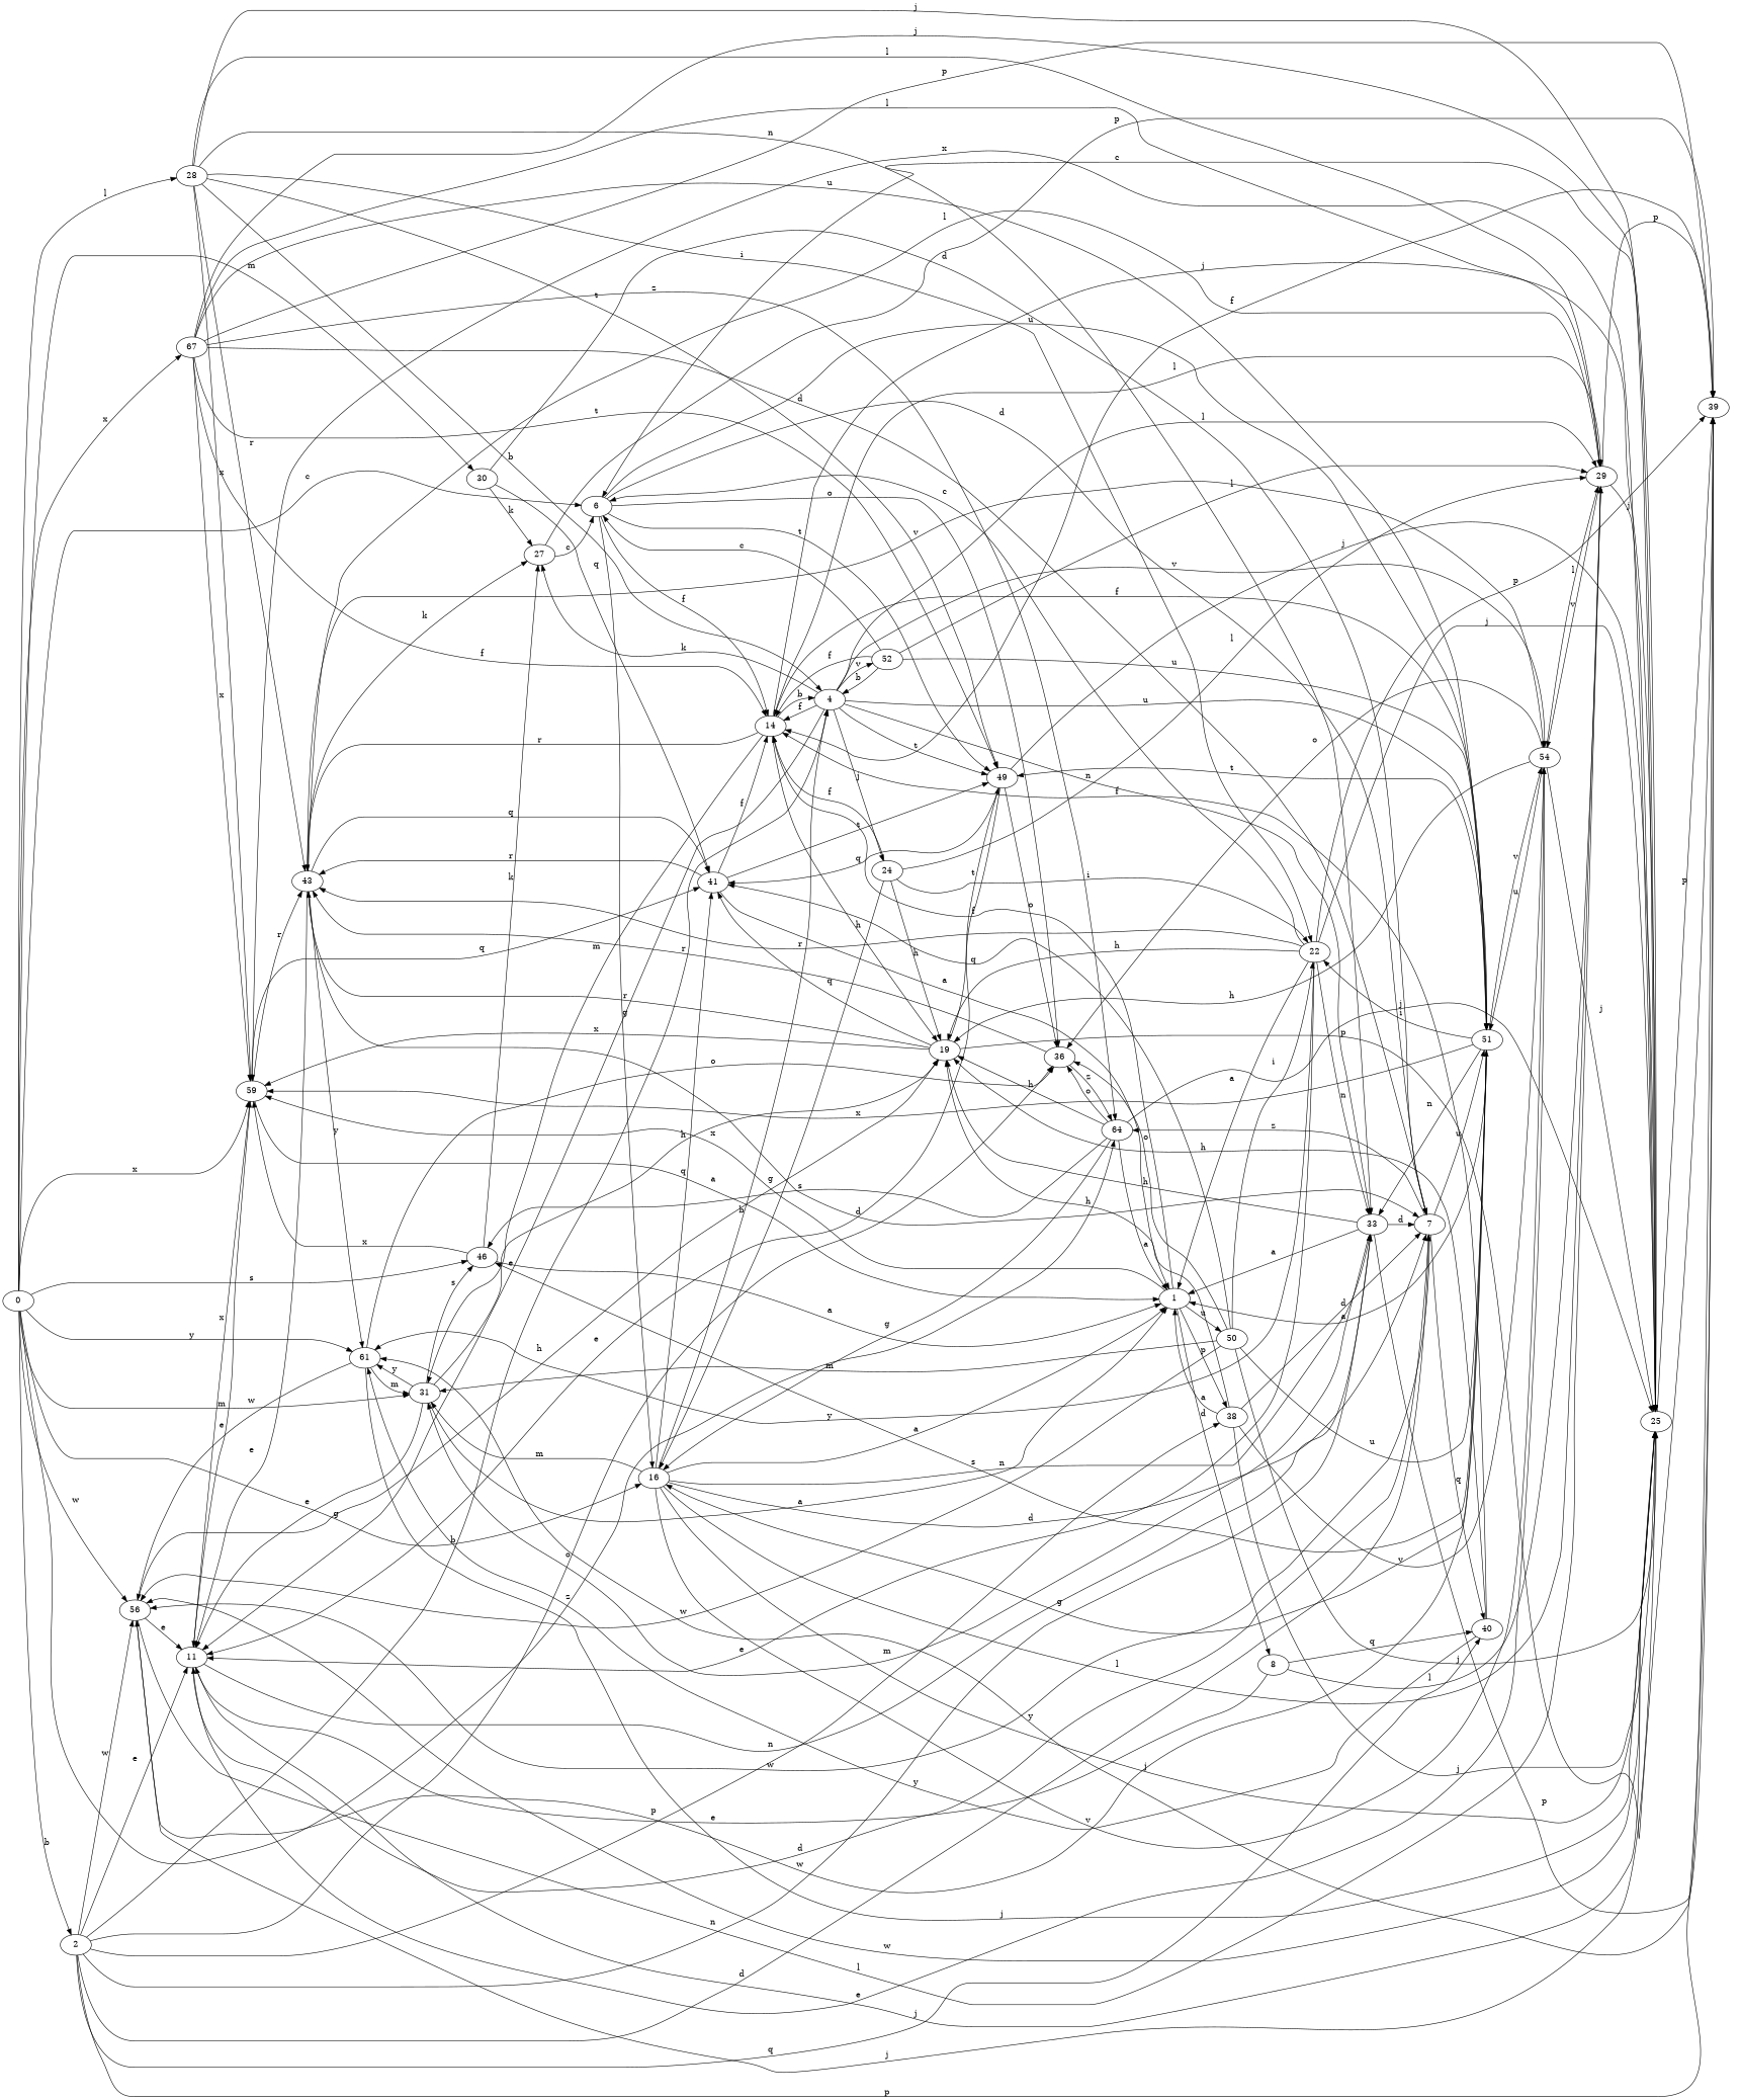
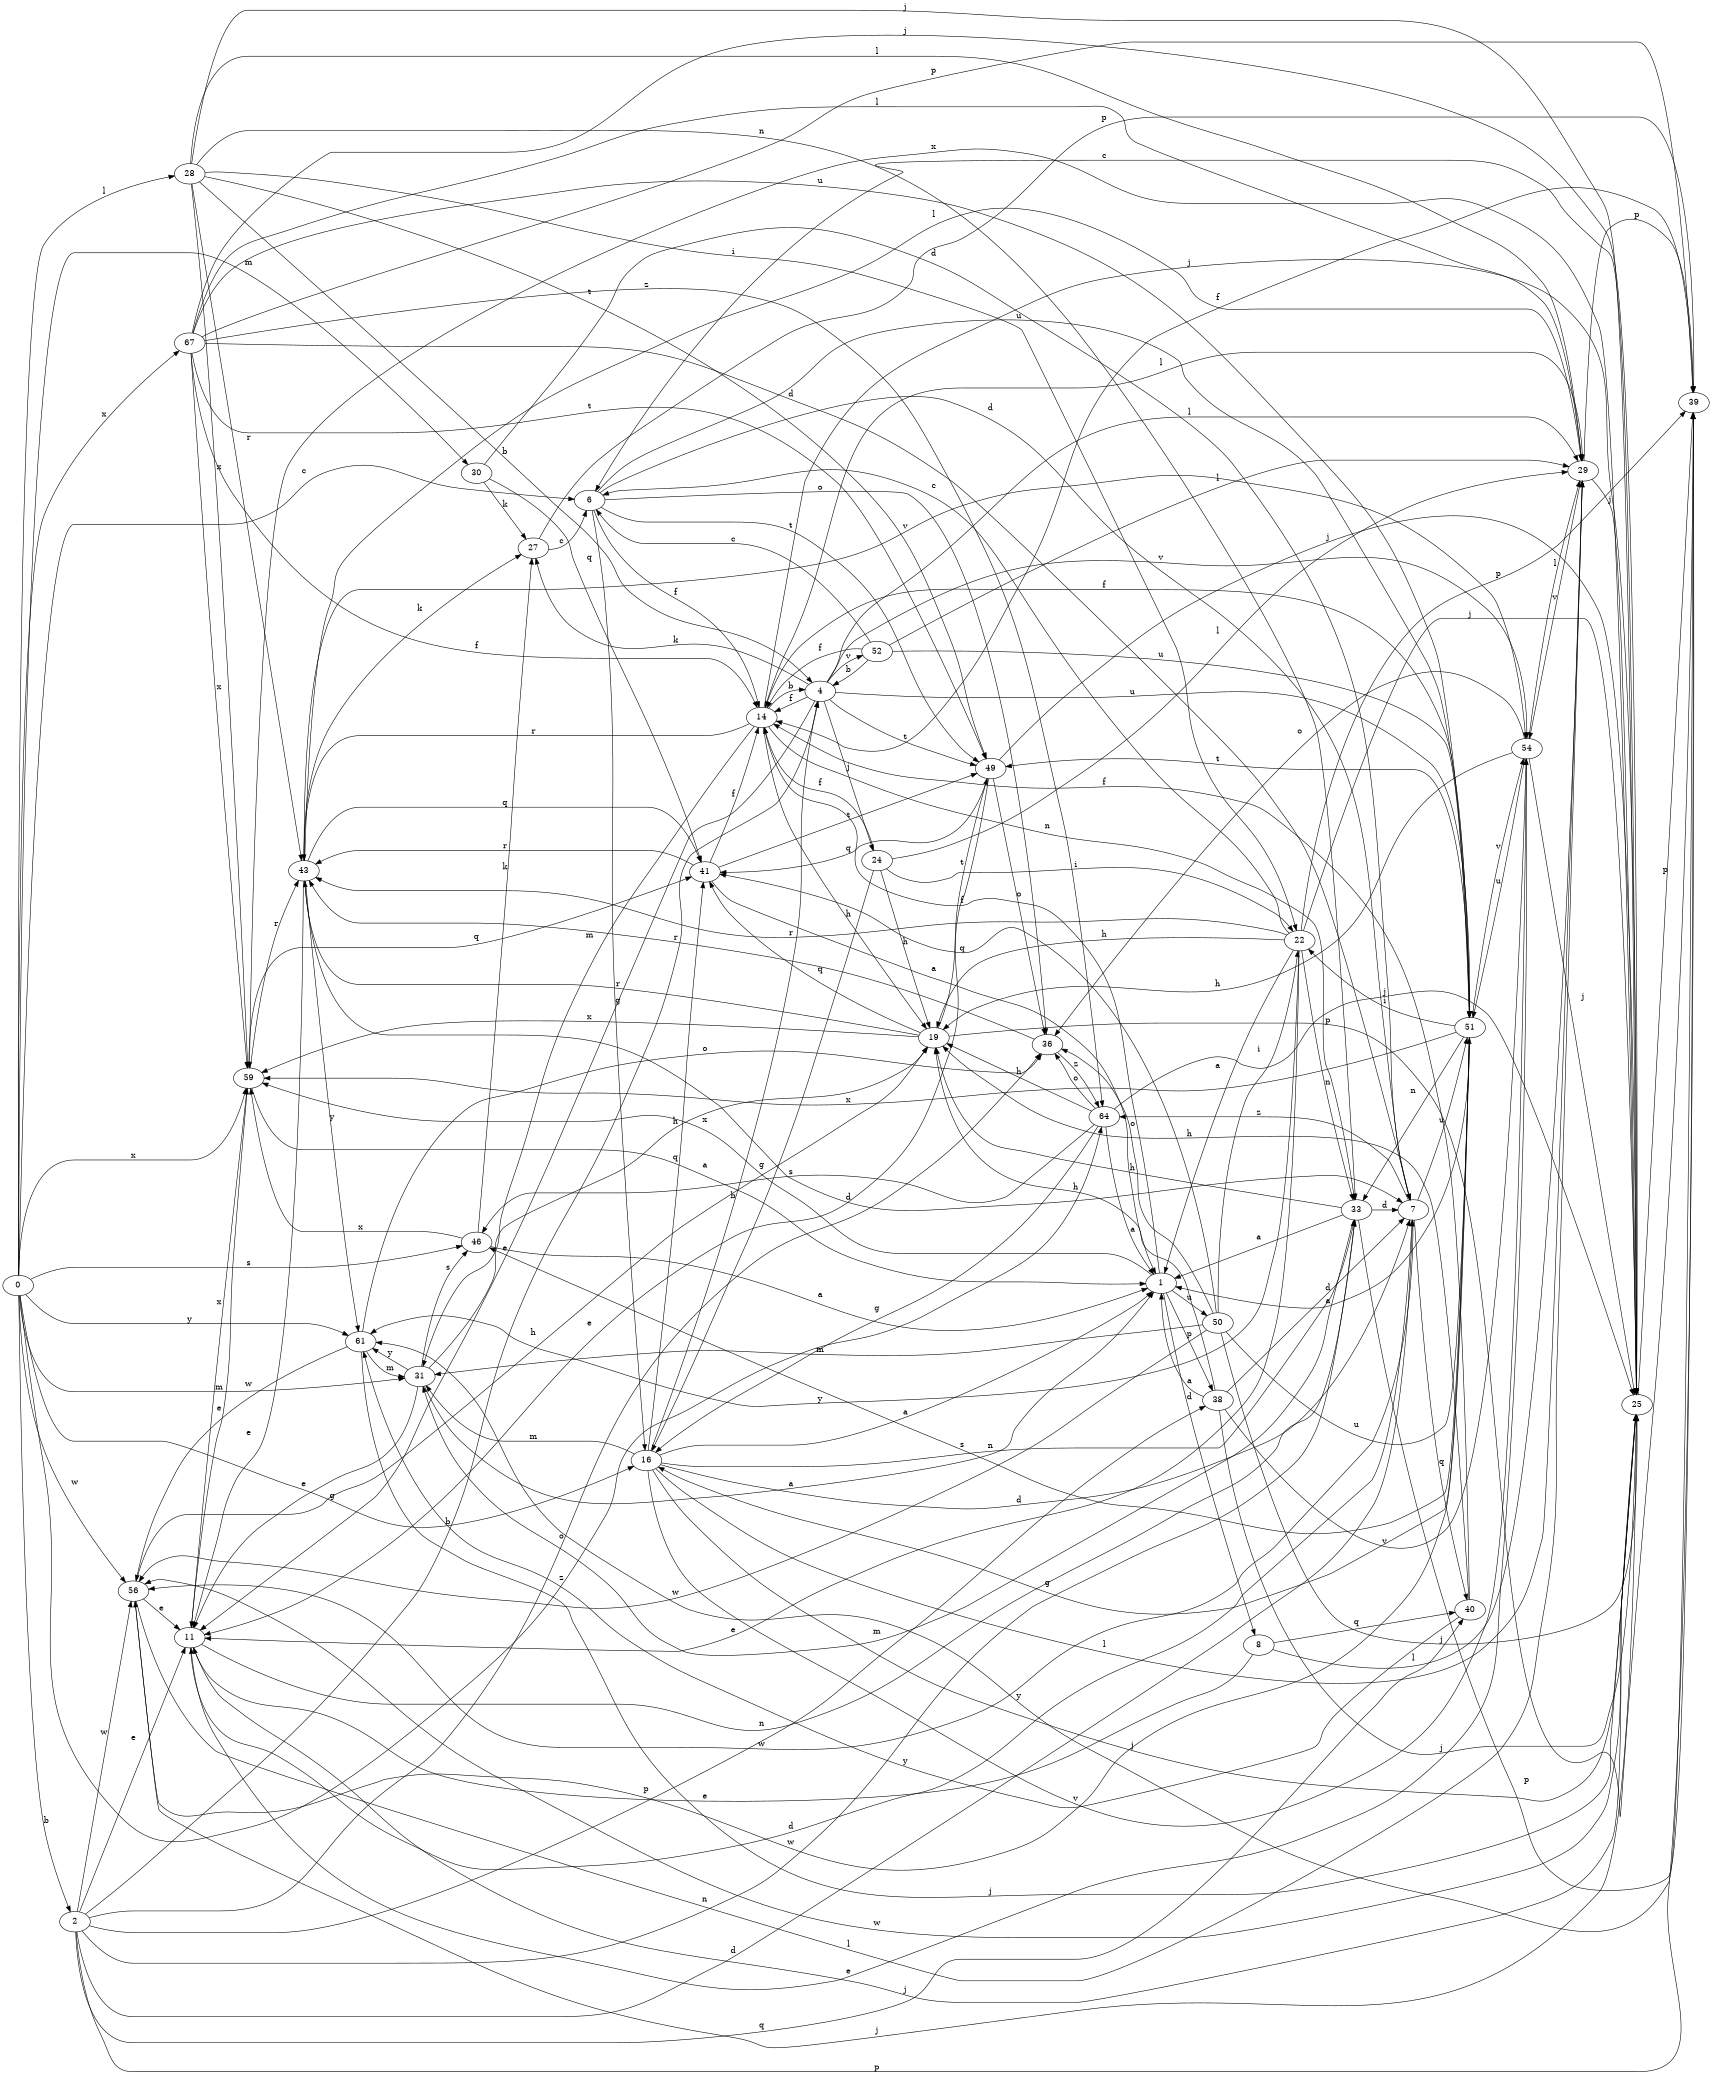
  strict digraph {
    rankdir=LR
    0
    2
    6
    16
    28
    30
    31
    46
    56
    n10 [label=67]
    59
    61
    64
    38
    4
    n16 [label=7]
    11
    33
    36
    39
    40
    14
    49
    51
    1
    29
    54
    25
    41
    43
    22
    27
    19
    8
    50
    24
    52
    0 -> 2 [label=b]
    0 -> 6 [label=c]
    0 -> 16 [label=g]
    0 -> 28 [label=l]
    0 -> 30 [label=m]
    0 -> 31 [label=m]
    0 -> 46 [label=s]
    0 -> 56 [label=w]
    0 -> n10 [label=x]
    0 -> 59 [label=x]
    0 -> 61 [label=y]
    0 -> 64 [label=z]
    2 -> 56 [label=w]
    2 -> 38 [label=p]
    2 -> 4 [label=b]
    2 -> n16 [label=d]
    2 -> 11 [label=e]
    2 -> 33 [label=n]
    2 -> 36 [label=o]
    2 -> 39 [label=p]
    2 -> 40 [label=q]
    6 -> 16 [label=g]
    6 -> n16 [label=d]
    6 -> 36 [label=o]
    6 -> 14 [label=f]
    6 -> 49 [label=t]
    6 -> 51 [label=u]
    16 -> 31 [label=m]
    16 -> 4 [label=b]
    16 -> n16 [label=d]
    16 -> 33 [label=n]
    16 -> 1 [label=a]
    16 -> 29 [label=l]
    16 -> 54 [label=v]
    16 -> 25 [label=j]
    16 -> 41 [label=q]
    28 -> 59 [label=x]
    28 -> 4 [label=b]
    28 -> 33 [label=n]
    28 -> 49 [label=t]
    28 -> 29 [label=l]
    28 -> 25 [label=j]
    28 -> 43 [label=r]
    28 -> 22 [label=i]
    30 -> n16 [label=d]
    30 -> 41 [label=q]
    30 -> 27 [label=k]
    31 -> 46 [label=s]
    31 -> 61 [label=y]
    31 -> 11 [label=e]
    31 -> 1 [label=a]
    31 -> 19 [label=h]
    46 -> 59 [label=x]
    46 -> 1 [label=a]
    46 -> 27 [label=k]
    56 -> 11 [label=e]
    56 -> 29 [label=l]
    56 -> 25 [label=j]
    56 -> 19 [label=h]
    n10 -> 59 [label=x]
    n10 -> 64 [label=z]
    n10 -> n16 [label=d]
    n10 -> 39 [label=p]
    n10 -> 14 [label=f]
    n10 -> 49 [label=t]
    n10 -> 51 [label=u]
    n10 -> 29 [label=l]
    n10 -> 25 [label=j]
    59 -> 11 [label=e]
    59 -> 1 [label=a]
    59 -> 41 [label=q]
    59 -> 43 [label=r]
    61 -> 31 [label=m]
    61 -> 56 [label=w]
    61 -> 36 [label=o]
    61 -> 25 [label=j]
    64 -> 16 [label=g]
    64 -> 46 [label=s]
    64 -> 36 [label=o]
    64 -> 1 [label=a]
    64 -> 25 [label=j]
    64 -> 19 [label=h]
    38 -> n16 [label=d]
    38 -> 1 [label=a]
    38 -> 54 [label=v]
    38 -> 25 [label=j]
    38 -> 19 [label=h]
    4 -> 11 [label=e]
    4 -> 14 [label=f]
    4 -> 49 [label=t]
    4 -> 51 [label=u]
    4 -> 29 [label=l]
    4 -> 54 [label=v]
    4 -> 27 [label=k]
    4 -> 24 [label=j]
    4 -> 52 [label=v]
    n16 -> 56 [label=w]
    n16 -> 64 [label=z]
    n16 -> 40 [label=q]
    n16 -> 51 [label=u]
    11 -> 59 [label=x]
    11 -> n16 [label=d]
    11 -> 33 [label=n]
    11 -> 25 [label=j]
    33 -> 31 [label=m]
    33 -> n16 [label=d]
    33 -> 39 [label=p]
    33 -> 1 [label=a]
    33 -> 19 [label=h]
    36 -> 64 [label=z]
    36 -> 43 [label=r]
    39 -> 61 [label=y]
    39 -> 14 [label=f]
    40 -> 61 [label=y]
    40 -> 14 [label=f]
    40 -> 19 [label=h]
    14 -> 31 [label=m]
    14 -> 4 [label=b]
-   4 -> 33 [label=n]
+   14 -> 33 [label=n]
    14 -> 29 [label=l]
    14 -> 25 [label=j]
    14 -> 43 [label=r]
    14 -> 19 [label=h]
    49 -> 11 [label=e]
    49 -> 36 [label=o]
    49 -> 25 [label=j]
    49 -> 41 [label=q]
    51 -> 16 [label=g]
    51 -> 46 [label=s]
    51 -> 56 [label=w]
    51 -> 59 [label=x]
    51 -> 33 [label=n]
    51 -> 14 [label=f]
    51 -> 49 [label=t]
    51 -> 1 [label=a]
    51 -> 54 [label=v]
    51 -> 22 [label=i]
    1 -> 59 [label=x]
    1 -> 38 [label=p]
    1 -> 14 [label=f]
    1 -> 8 [label=d]
    1 -> 50 [label=u]
    29 -> 39 [label=p]
    29 -> 54 [label=v]
    29 -> 25 [label=j]
    54 -> 11 [label=e]
    54 -> 36 [label=o]
    54 -> 51 [label=u]
    54 -> 29 [label=l]
    54 -> 25 [label=j]
    54 -> 19 [label=h]
    25 -> 6 [label=c]
    25 -> 56 [label=w]
    25 -> 59 [label=x]
    25 -> 39 [label=p]
    41 -> 14 [label=f]
    41 -> 49 [label=t]
    41 -> 1 [label=a]
    41 -> 43 [label=r]
    43 -> 61 [label=y]
    43 -> n16 [label=d]
    43 -> 11 [label=e]
    43 -> 29 [label=l]
    43 -> 54 [label=v]
    43 -> 41 [label=q]
    43 -> 27 [label=k]
    22 -> 6 [label=c]
    22 -> 61 [label=y]
    22 -> 11 [label=e]
    22 -> 33 [label=n]
    22 -> 39 [label=p]
    22 -> 1 [label=a]
    22 -> 25 [label=j]
    22 -> 43 [label=r]
    22 -> 19 [label=h]
    27 -> 6 [label=c]
    27 -> 39 [label=p]
    19 -> 59 [label=x]
    19 -> 39 [label=p]
    19 -> 49 [label=t]
    19 -> 41 [label=q]
    19 -> 43 [label=r]
    8 -> 11 [label=e]
    8 -> 40 [label=q]
    8 -> 29 [label=l]
    50 -> 31 [label=m]
    50 -> 56 [label=w]
    50 -> 36 [label=o]
    50 -> 51 [label=u]
    50 -> 25 [label=j]
    50 -> 41 [label=q]
    50 -> 22 [label=i]
    24 -> 16 [label=g]
    24 -> 14 [label=f]
    24 -> 29 [label=l]
    24 -> 22 [label=i]
    24 -> 19 [label=h]
    52 -> 6 [label=c]
    52 -> 4 [label=b]
    52 -> 14 [label=f]
    52 -> 51 [label=u]
    52 -> 29 [label=l]
  }
